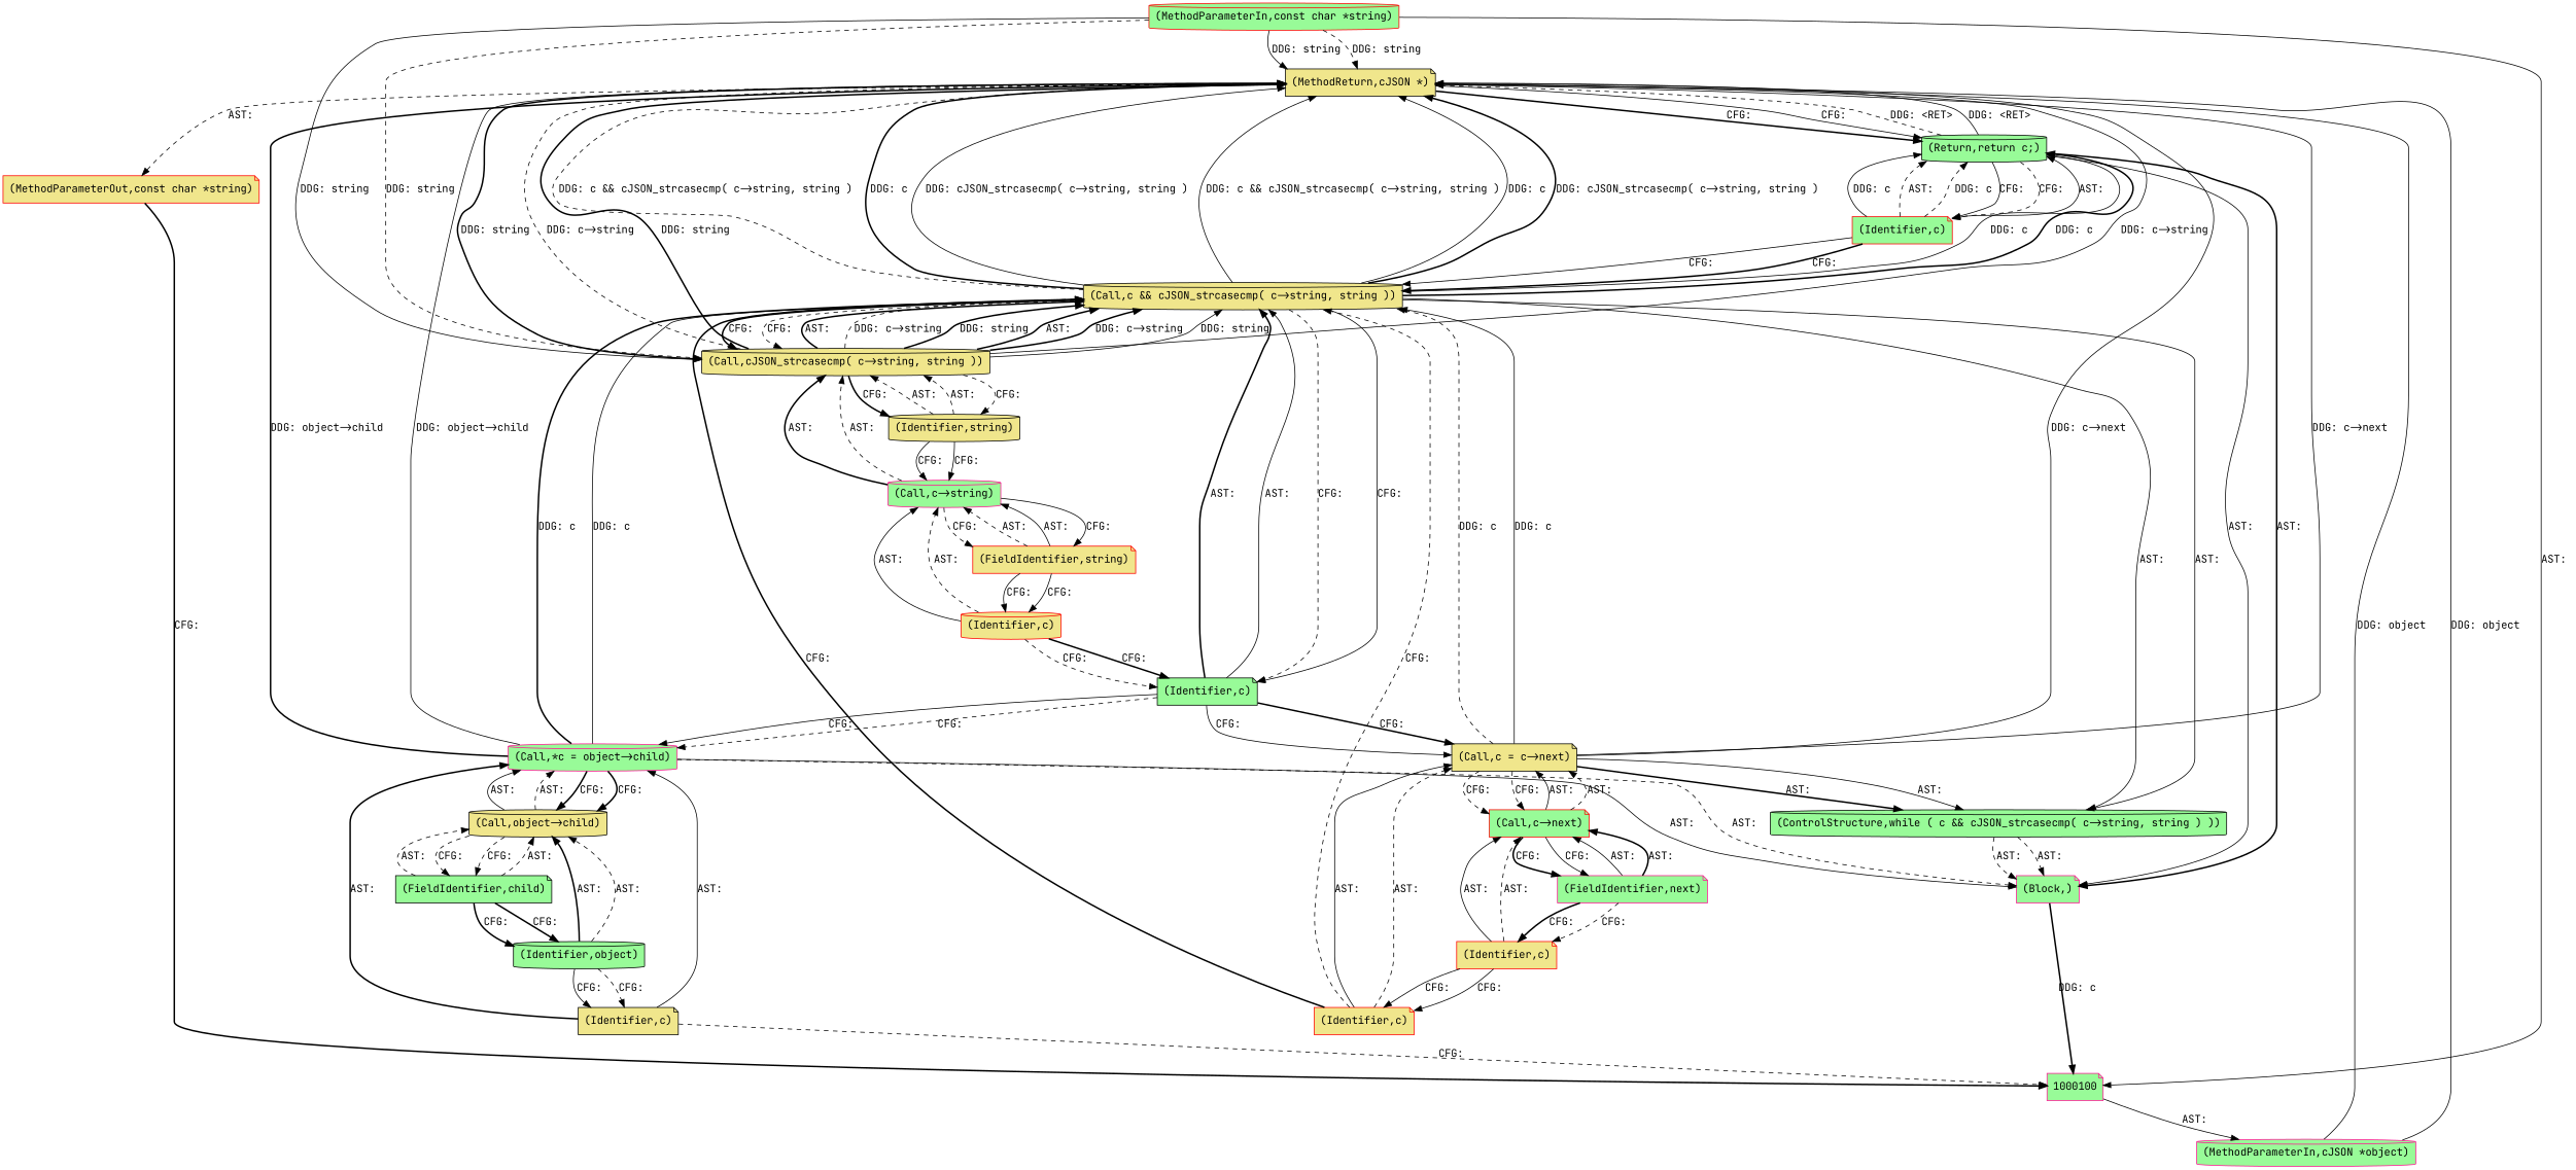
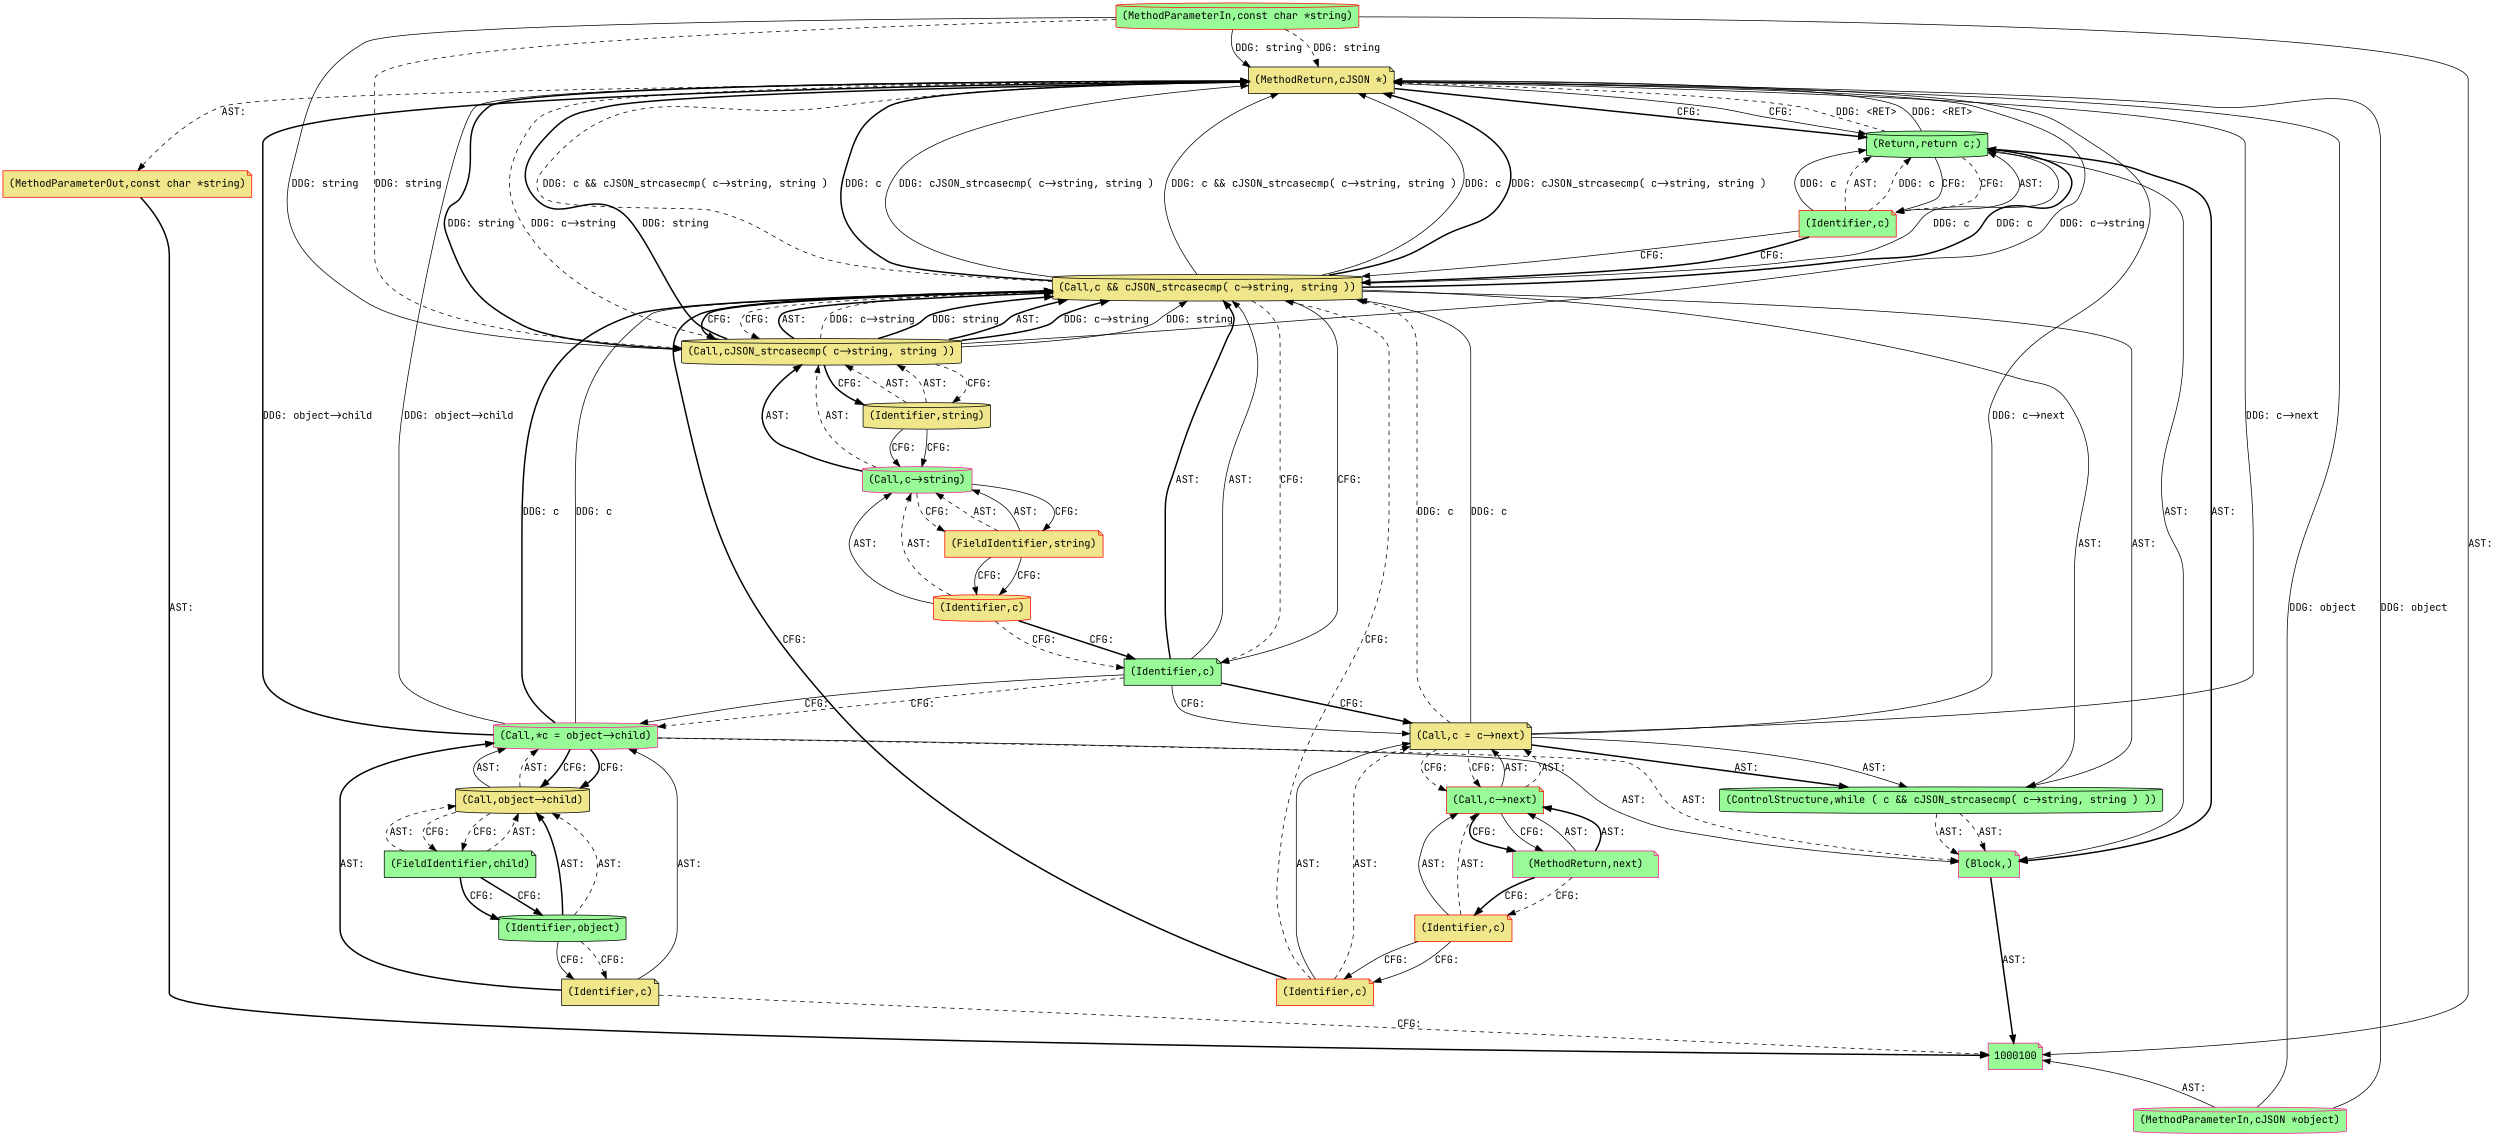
  digraph {
    fontname="JetBrains Mono"
    node [color=black fillcolor=palegreen fontname="JetBrains Mono" shape=note style=filled]
    edge [fontname="JetBrains Mono" style=solid]
    n1 [fillcolor=khaki label="(MethodReturn,cJSON *)"]
    n2 [label="(Return,return c;)" shape=cylinder]
    n3 [color=red fillcolor=khaki label="(MethodParameterOut,const char *string)"]
    n4 [color=deeppink label="(Block,)"]
    n5 [color=red label="(Identifier,c)"]
    1000100 [color=deeppink]
    n7 [color=deeppink label="(MethodParameterIn,cJSON *object)" shape=cylinder]
    n8 [color=red label="(MethodParameterIn,const char *string)" shape=cylinder]
    n9 [fillcolor=khaki label="(Call,cJSON_strcasecmp( c->string, string ))" shape=cylinder]
    n10 [fillcolor=khaki label="(Call,c && cJSON_strcasecmp( c->string, string ))" shape=cylinder]
    n11 [fillcolor=khaki label="(Identifier,string)" shape=cylinder]
    n12 [fillcolor=khaki label="(Call,object->child)" shape=cylinder]
    n13 [label="(FieldIdentifier,child)"]
    n14 [color=deeppink label="(Call,*c = object->child)" shape=cylinder]
    n15 [label="(Identifier,object)" shape=cylinder]
    n16 [fillcolor=khaki label="(Identifier,c)"]
    n17 [label="(ControlStructure,while ( c && cJSON_strcasecmp( c->string, string ) ))" shape=cylinder]
    n18 [label="(Identifier,c)"]
    n19 [color=deeppink label="(Call,c->string)" shape=cylinder]
    n20 [color=red fillcolor=khaki label="(FieldIdentifier,string)"]
    n21 [color=red fillcolor=khaki label="(Identifier,c)" shape=cylinder]
    n22 [fillcolor=khaki label="(Call,c = c->next)"]
    n23 [color=red label="(Call,c->next)"]
-   n24 [color=deeppink label="(FieldIdentifier,next)"]
+   n24 [color=deeppink label="(MethodReturn,next)"]
    n25 [color=red fillcolor=khaki label="(Identifier,c)"]
    n26 [color=red fillcolor=khaki label="(Identifier,c)"]
    n1 -> n2 [label="CFG: " style=bold]
    n1 -> n2 [label="CFG: "]
    n1 -> n3 [label="AST: " style=dashed]
    n2 -> n1 [label="DDG: <RET>" style=dashed]
    n2 -> n1 [label="DDG: <RET>"]
    n2 -> n4 [label="AST: "]
    n2 -> n4 [label="AST: " style=bold]
    n2 -> n5 [label="CFG: "]
    n2 -> n5 [label="CFG: " style=dashed]
-   n3 -> 1000100 [label="CFG: " style=bold]
-   n4 -> 1000100 [label="DDG: c" style=bold]
+   n3 -> 1000100 [label="AST: " style=bold]
+   n4 -> 1000100 [label="AST: " style=bold]
    n5 -> n2 [label="AST: "]
    n5 -> n2 [label="DDG: c"]
    n5 -> n2 [label="AST: " style=dashed]
    n5 -> n2 [label="DDG: c" style=dashed]
    n5 -> n10 [label="CFG: " style=bold]
    n5 -> n10 [label="CFG: "]
    n7 -> n1 [label="DDG: object"]
    n7 -> n1 [label="DDG: object"]
-   1000100 -> n7 [label="AST: "]
+   n7 -> 1000100 [label="AST: "]
    n8 -> n1 [label="DDG: string" style=dashed]
    n8 -> n1 [label="DDG: string"]
    n8 -> 1000100 [label="AST: "]
    n8 -> n9 [label="DDG: string"]
    n8 -> n9 [label="DDG: string" style=dashed]
    n9 -> n1 [label="DDG: string" style=bold]
    n9 -> n1 [label="DDG: c->string"]
    n9 -> n1 [label="DDG: string" style=bold]
    n9 -> n1 [label="DDG: c->string" style=dashed]
    n9 -> n10 [label="AST: " style=bold]
    n9 -> n10 [label="DDG: c->string" style=dashed]
    n9 -> n10 [label="DDG: string" style=bold]
    n9 -> n10 [label="AST: " style=bold]
    n9 -> n10 [label="DDG: c->string" style=bold]
    n9 -> n10 [label="DDG: string"]
    n9 -> n11 [label="CFG: " style=dashed]
    n9 -> n11 [label="CFG: " style=bold]
    n10 -> n1 [label="DDG: c && cJSON_strcasecmp( c->string, string )" style=dashed]
    n10 -> n1 [label="DDG: c" style=bold]
    n10 -> n1 [label="DDG: cJSON_strcasecmp( c->string, string )"]
    n10 -> n1 [label="DDG: c && cJSON_strcasecmp( c->string, string )"]
    n10 -> n1 [label="DDG: c"]
    n10 -> n1 [label="DDG: cJSON_strcasecmp( c->string, string )" style=bold]
    n10 -> n2 [label="DDG: c"]
    n10 -> n2 [label="DDG: c" style=bold]
    n10 -> n9 [label="CFG: " style=dashed]
    n10 -> n9 [label="CFG: " style=bold]
    n10 -> n17 [label="AST: "]
    n10 -> n17 [label="AST: "]
    n10 -> n18 [label="CFG: " style=dashed]
    n10 -> n18 [label="CFG: "]
    n11 -> n9 [label="AST: " style=dashed]
    n11 -> n9 [label="AST: " style=dashed]
    n11 -> n19 [label="CFG: "]
    n11 -> n19 [label="CFG: "]
    n12 -> n13 [label="CFG: " style=dashed]
    n12 -> n13 [label="CFG: " style=dashed]
    n12 -> n14 [label="AST: "]
    n12 -> n14 [label="AST: " style=dashed]
    n13 -> n12 [label="AST: " style=dashed]
    n13 -> n12 [label="AST: " style=dashed]
    n13 -> n15 [label="CFG: " style=bold]
    n13 -> n15 [label="CFG: " style=bold]
    n14 -> n1 [label="DDG: object->child"]
    n14 -> n1 [label="DDG: object->child" style=bold]
    n14 -> n4 [label="AST: " style=dashed]
    n14 -> n4 [label="AST: "]
    n14 -> n10 [label="DDG: c"]
    n14 -> n10 [label="DDG: c" style=bold]
    n14 -> n12 [label="CFG: " style=bold]
    n14 -> n12 [label="CFG: " style=bold]
    n15 -> n12 [label="AST: " style=bold]
    n15 -> n12 [label="AST: " style=dashed]
    n15 -> n16 [label="CFG: " style=dashed]
    n15 -> n16 [label="CFG: "]
    n16 -> 1000100 [label="CFG: " style=dashed]
    n16 -> n14 [label="AST: " style=bold]
    n16 -> n14 [label="AST: "]
    n17 -> n4 [label="AST: " style=dashed]
    n17 -> n4 [label="AST: " style=dashed]
    n18 -> n10 [label="AST: " style=bold]
    n18 -> n10 [label="AST: "]
    n18 -> n14 [label="CFG: " style=dashed]
    n18 -> n14 [label="CFG: "]
    n18 -> n22 [label="CFG: "]
    n18 -> n22 [label="CFG: " style=bold]
    n19 -> n9 [label="AST: " style=bold]
    n19 -> n9 [label="AST: " style=dashed]
    n19 -> n20 [label="CFG: "]
    n19 -> n20 [label="CFG: " style=dashed]
    n20 -> n19 [label="AST: " style=dashed]
    n20 -> n19 [label="AST: "]
    n20 -> n21 [label="CFG: "]
    n20 -> n21 [label="CFG: "]
    n21 -> n18 [label="CFG: " style=bold]
    n21 -> n18 [label="CFG: " style=dashed]
    n21 -> n19 [label="AST: "]
    n21 -> n19 [label="AST: " style=dashed]
    n22 -> n1 [label="DDG: c->next"]
    n22 -> n1 [label="DDG: c->next"]
    n22 -> n10 [label="DDG: c" style=dashed]
    n22 -> n10 [label="DDG: c"]
    n22 -> n17 [label="AST: "]
    n22 -> n17 [label="AST: " style=bold]
    n22 -> n23 [label="CFG: " style=dashed]
    n22 -> n23 [label="CFG: " style=dashed]
    n23 -> n22 [label="AST: "]
    n23 -> n22 [label="AST: " style=dashed]
    n23 -> n24 [label="CFG: " style=bold]
    n23 -> n24 [label="CFG: "]
    n24 -> n23 [label="AST: "]
    n24 -> n23 [label="AST: " style=bold]
    n24 -> n26 [label="CFG: " style=dashed]
    n24 -> n26 [label="CFG: " style=bold]
    n25 -> n10 [label="CFG: " style=bold]
    n25 -> n10 [label="CFG: " style=dashed]
    n25 -> n22 [label="AST: "]
    n25 -> n22 [label="AST: " style=dashed]
    n26 -> n23 [label="AST: "]
    n26 -> n23 [label="AST: " style=dashed]
    n26 -> n25 [label="CFG: "]
    n26 -> n25 [label="CFG: "]
  }
